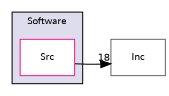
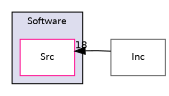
  digraph {
    compound=true
    rankdir=LR
    fontname=Lato
    node [fillcolor=white fontname=Lato fontsize=10 shape=box style=filled]
    n1 [label=Src pencolor=black color=deeppink]
    n2 [label=Inc color=gray40]
    subgraph cluster_1 {
      bgcolor="#ddddee"
      fontsize=10
      label=Software
      pencolor=black
      n1
    }
-   n1 -> n2 [headlabel=18 labeldistance=1.5 labelfontname=Helvetica labelfontsize=10 color=black fontname=Lato]
+   n2 -> n1 [headlabel=18 labeldistance=1.5 labelfontname=Helvetica labelfontsize=10 color=black fontname=Lato]
  }
